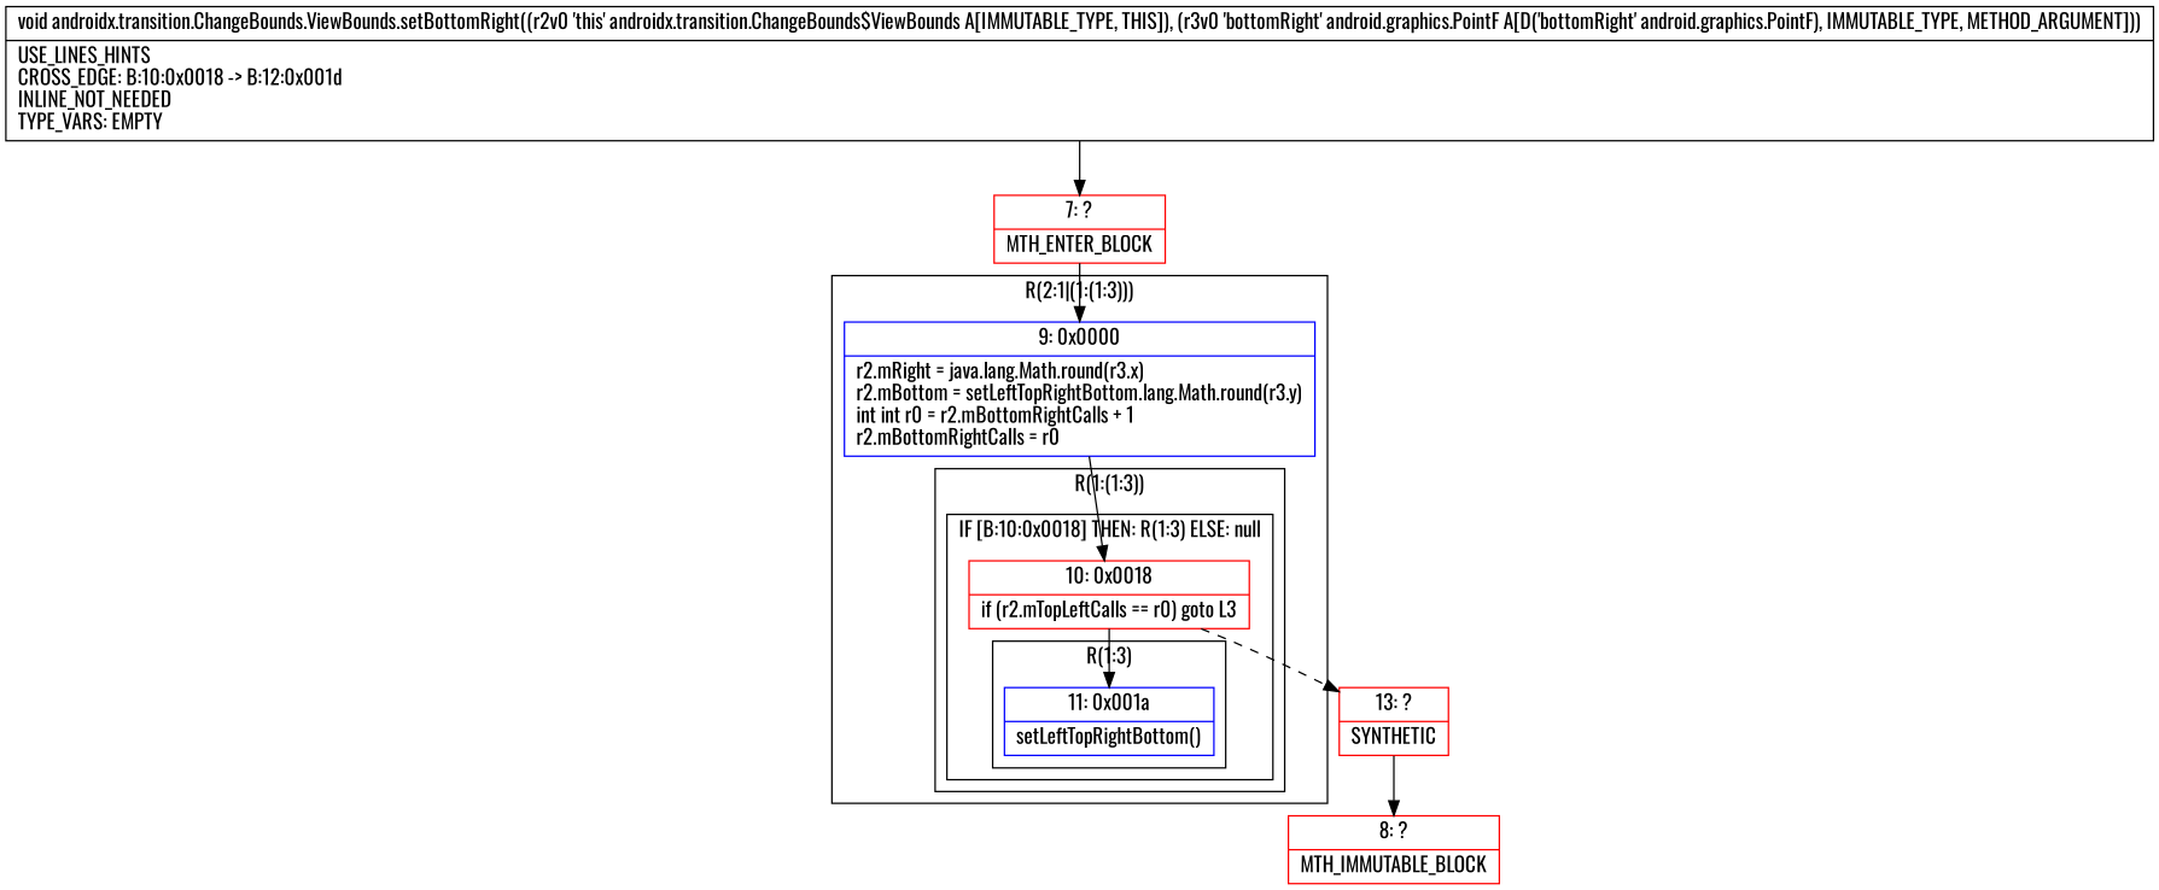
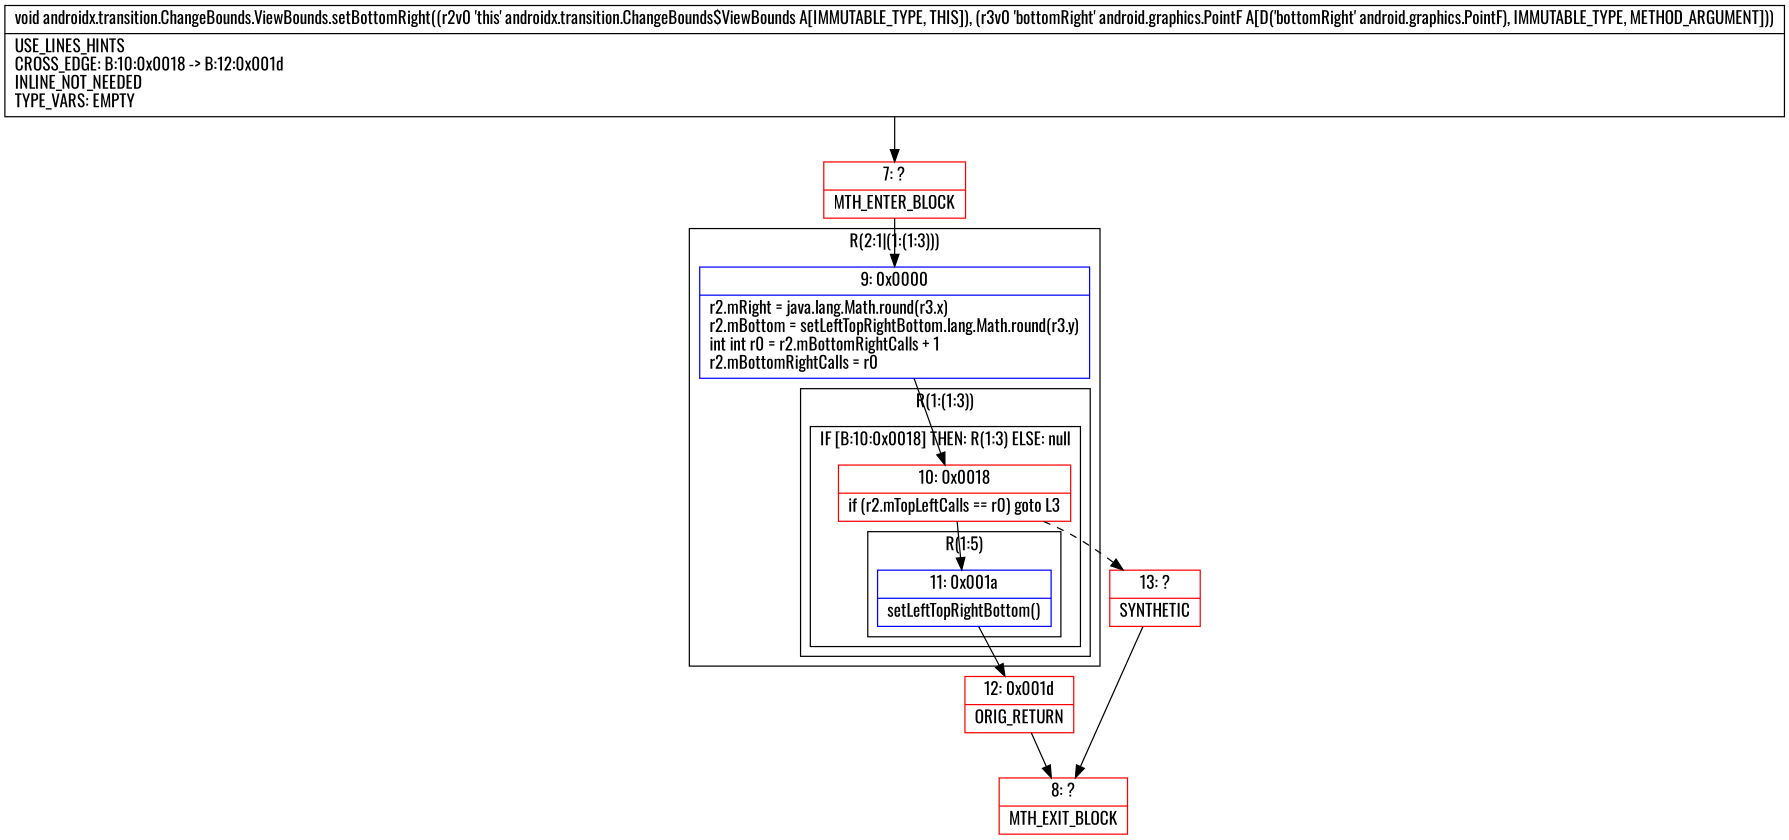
  digraph {
    fontname=Oswald
    node [color=red fontname=Oswald shape=record]
    edge [fontname=Oswald]
    n1 [color=blue label="{11\:\ 0x001a|setLeftTopRightBottom()\l}"]
    n2 [label="{10\:\ 0x0018|if (r2.mTopLeftCalls == r0) goto L3\l}"]
    n3 [color=blue label="{9\:\ 0x0000|r2.mRight = java.lang.Math.round(r3.x)\lr2.mBottom = setLeftTopRightBottom.lang.Math.round(r3.y)\lint int r0 = r2.mBottomRightCalls + 1\lr2.mBottomRightCalls = r0\l}"]
+   n4 [label="{12\:\ 0x001d|ORIG_RETURN\l}"]
    n5 [label="{13\:\ ?|SYNTHETIC\l}"]
-   n6 [label="{8\:\ ?|MTH_IMMUTABLE_BLOCK\l}"]
+   n6 [label="{8\:\ ?|MTH_EXIT_BLOCK\l}"]
    n7 [label="{7\:\ ?|MTH_ENTER_BLOCK\l}"]
    n8 [label="{void androidx.transition.ChangeBounds.ViewBounds.setBottomRight((r2v0 'this' androidx.transition.ChangeBounds$ViewBounds A[IMMUTABLE_TYPE, THIS]), (r3v0 'bottomRight' android.graphics.PointF A[D('bottomRight' android.graphics.PointF), IMMUTABLE_TYPE, METHOD_ARGUMENT]))  | USE_LINES_HINTS\lCROSS_EDGE: B:10:0x0018 \-\> B:12:0x001d\lINLINE_NOT_NEEDED\lTYPE_VARS: EMPTY\l}" color=""]
    subgraph cluster_1 {
      label="R(2:1|(1:(1:3)))"
      n3
      subgraph cluster_2 {
        label="R(1:(1:3))"
        subgraph cluster_3 {
          label="IF [B:10:0x0018] THEN: R(1:3) ELSE: null"
          n2
          subgraph cluster_4 {
-           label="R(1:3)"
+           label="R(1:5)"
            n1
          }
        }
      }
    }
+   n1 -> n4
    n2 -> n1
    n2 -> n5 [style=dashed]
    n3 -> n2
+   n4 -> n6
    n5 -> n6
    n7 -> n3
    n8 -> n7
  }
